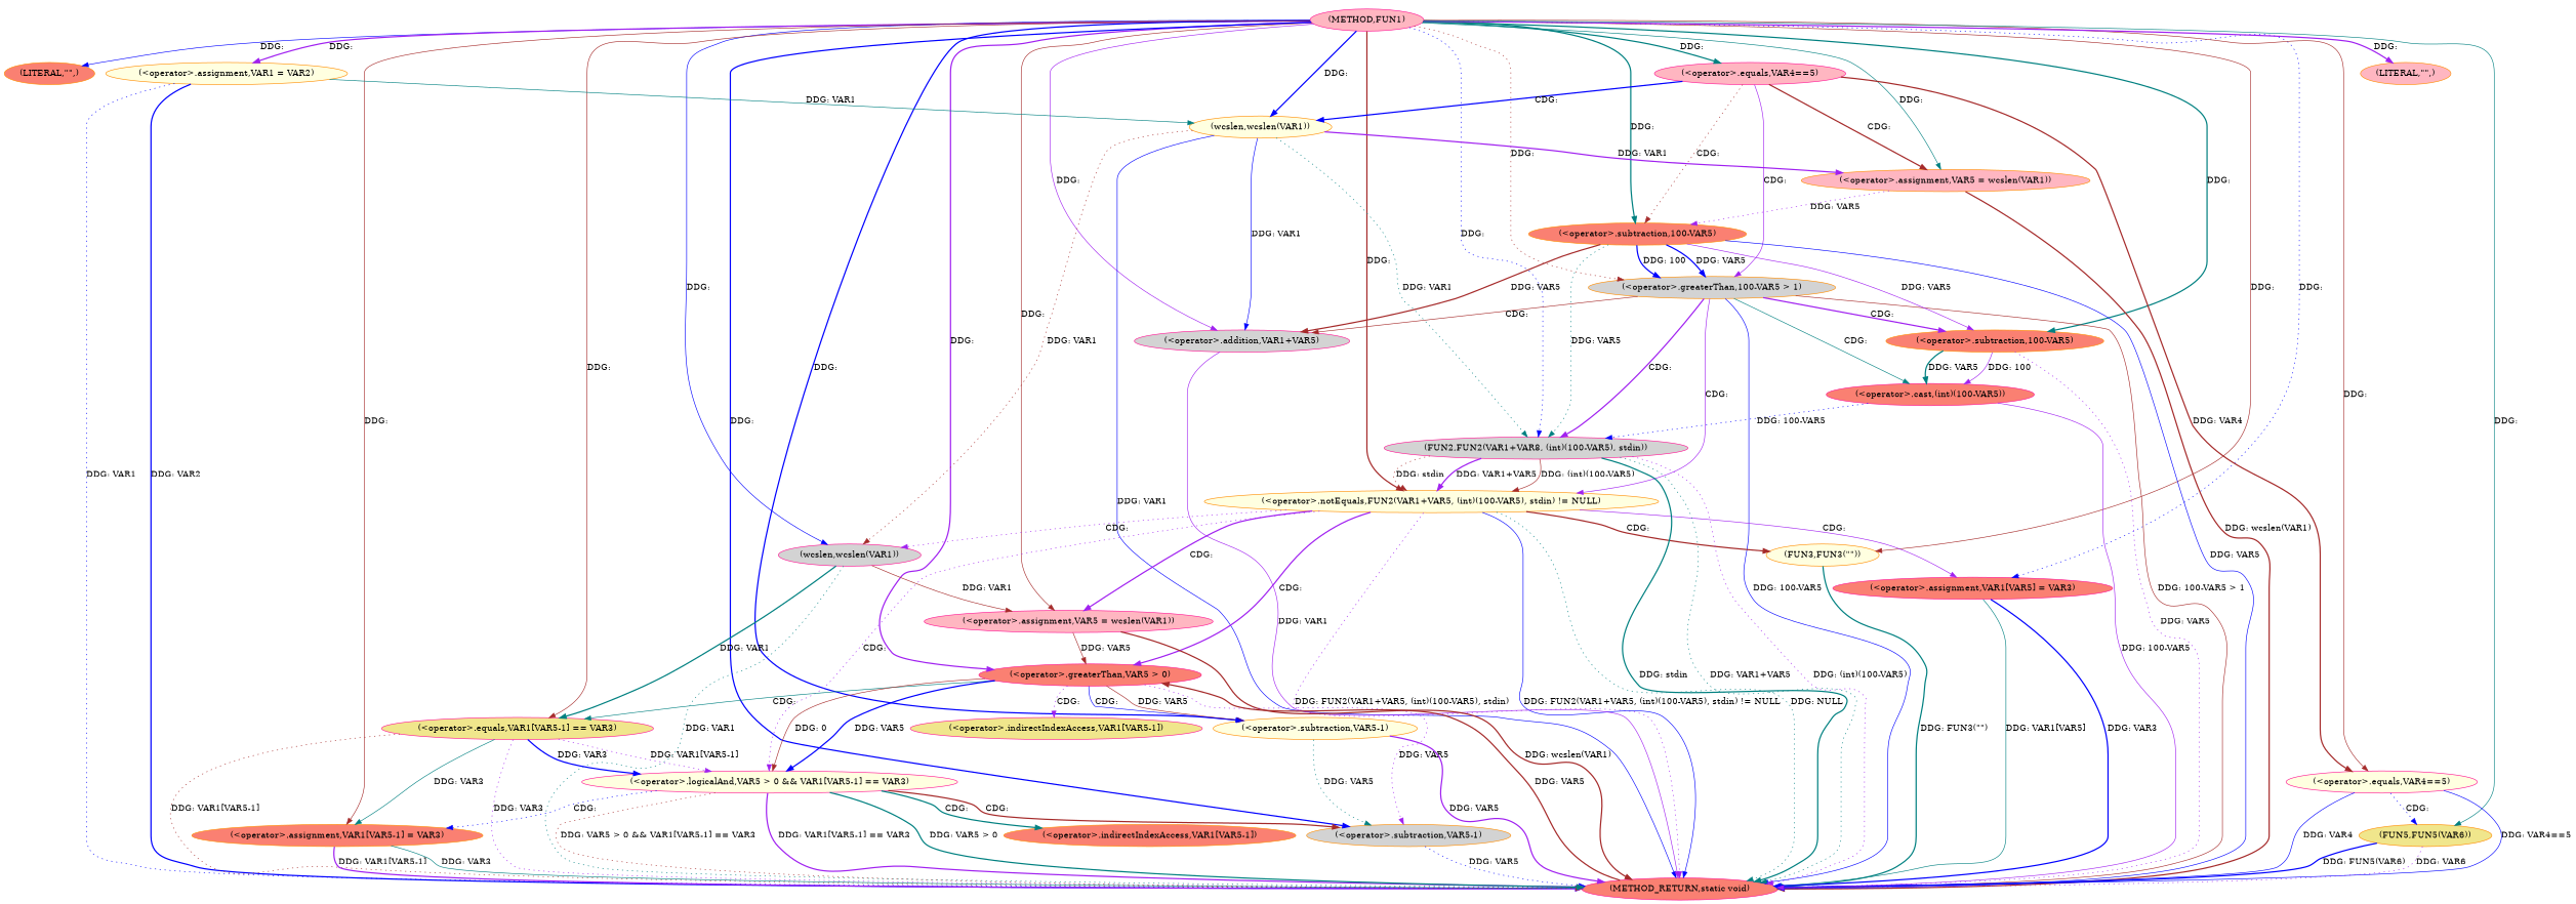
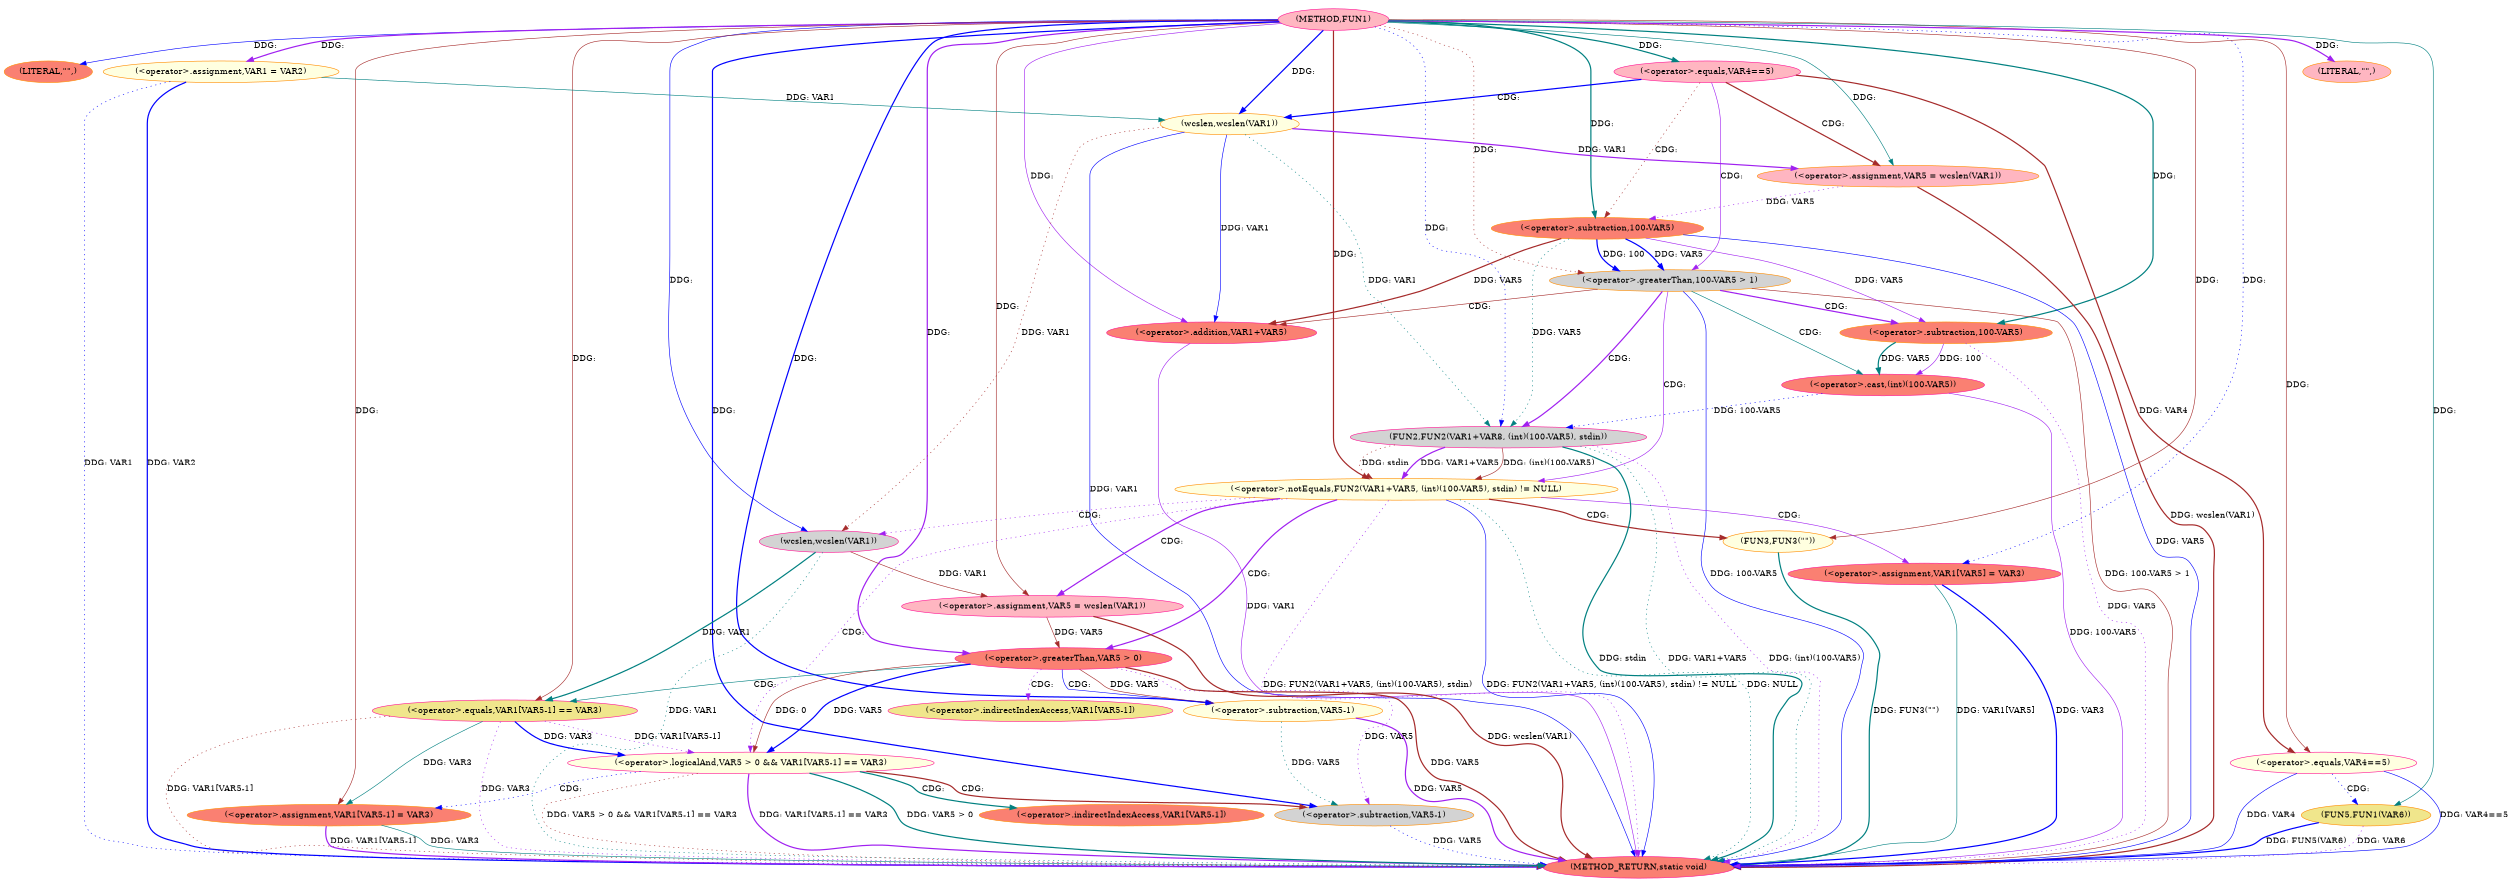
  digraph {
    node [color=darkorange fillcolor=salmon style=filled]
    edge [color=purple style=bold]
    n1 [color=deeppink fillcolor=lightpink label="(METHOD,FUN1)"]
    n2 [label="(LITERAL,\"\",)"]
    n3 [fillcolor=lightyellow label="(<operator>.assignment,VAR1 = VAR2)"]
    n4 [color=deeppink fillcolor=lightpink label="(<operator>.equals,VAR4==5)"]
    n5 [fillcolor=lightpink label="(<operator>.assignment,VAR5 = wcslen(VAR1))"]
    n6 [fillcolor=lightyellow label="(wcslen,wcslen(VAR1))"]
    n7 [fillcolor=lightgrey label="(<operator>.greaterThan,100-VAR5 > 1)"]
    n8 [label="(<operator>.subtraction,100-VAR5)"]
    n9 [fillcolor=lightyellow label="(<operator>.notEquals,FUN2(VAR1+VAR5, (int)(100-VAR5), stdin) != NULL)"]
    n10 [color=deeppink fillcolor=lightgrey label="(FUN2,FUN2(VAR1+VAR8, (int)(100-VAR5), stdin))"]
-   n11 [color=deeppink fillcolor=lightgrey label="(<operator>.addition,VAR1+VAR5)"]
+   n11 [color=deeppink label="(<operator>.addition,VAR1+VAR5)"]
    n12 [label="(<operator>.subtraction,100-VAR5)"]
    n13 [color=deeppink fillcolor=lightpink label="(<operator>.assignment,VAR5 = wcslen(VAR1))"]
    n14 [color=deeppink fillcolor=lightgrey label="(wcslen,wcslen(VAR1))"]
    n15 [color=deeppink label="(<operator>.greaterThan,VAR5 > 0)"]
    n16 [color=deeppink fillcolor=khaki label="(<operator>.equals,VAR1[VAR5-1] == VAR3)"]
    n17 [fillcolor=lightyellow label="(<operator>.subtraction,VAR5-1)"]
    n18 [label="(<operator>.assignment,VAR1[VAR5-1] = VAR3)"]
    n19 [fillcolor=lightgrey label="(<operator>.subtraction,VAR5-1)"]
    n20 [fillcolor=lightyellow label="(FUN3,FUN3(\"\"))"]
    n21 [color=deeppink label="(<operator>.assignment,VAR1[VAR5] = VAR3)"]
    n22 [color=deeppink fillcolor=lightyellow label="(<operator>.equals,VAR4==5)"]
    n23 [fillcolor=lightpink label="(LITERAL,\"\",)"]
-   n24 [fillcolor=khaki label="(FUN5,FUN5(VAR6))"]
+   n24 [fillcolor=khaki label="(FUN5,FUN1(VAR6))"]
    n25 [color=deeppink label="(METHOD_RETURN,static void)"]
    n26 [color=deeppink label="(<operator>.cast,(int)(100-VAR5))"]
    n27 [color=deeppink fillcolor=lightyellow label="(<operator>.logicalAnd,VAR5 > 0 && VAR1[VAR5-1] == VAR3)"]
    n28 [color=deeppink fillcolor=khaki label="(<operator>.indirectIndexAccess,VAR1[VAR5-1])"]
    n29 [label="(<operator>.indirectIndexAccess,VAR1[VAR5-1])"]
    n1 -> n2 [color=blue label="DDG: " style=solid]
    n1 -> n3 [label="DDG: "]
    n1 -> n4 [color=teal label="DDG: "]
    n1 -> n5 [color=teal label="DDG: " style=solid]
    n1 -> n6 [color=blue label="DDG: "]
    n1 -> n7 [color=brown label="DDG: " style=dotted]
    n1 -> n8 [color=teal label="DDG: "]
    n1 -> n9 [color=brown label="DDG: "]
    n1 -> n10 [color=blue label="DDG: " style=dotted]
    n1 -> n11 [label="DDG: " style=solid]
    n1 -> n12 [color=teal label="DDG: "]
    n1 -> n13 [color=brown label="DDG: " style=solid]
    n1 -> n14 [color=blue label="DDG: " style=solid]
    n1 -> n15 [label="DDG: "]
    n1 -> n16 [color=brown label="DDG: " style=solid]
    n1 -> n17 [color=blue label="DDG: "]
    n1 -> n18 [color=brown label="DDG: " style=solid]
    n1 -> n19 [color=blue label="DDG: "]
    n1 -> n20 [color=brown label="DDG: " style=solid]
    n1 -> n21 [color=blue label="DDG: " style=dotted]
    n1 -> n22 [color=brown label="DDG: " style=solid]
    n1 -> n23 [label="DDG: "]
    n1 -> n24 [color=teal label="DDG: " style=solid]
    n3 -> n6 [color=teal label="DDG: VAR1" style=solid]
    n3 -> n25 [color=blue label="DDG: VAR1" style=dotted]
    n3 -> n25 [color=blue label="DDG: VAR2"]
    n4 -> n5 [color=brown label="CDG: "]
    n4 -> n6 [color=blue label="CDG: "]
    n4 -> n7 [label="CDG: " style=solid]
    n4 -> n8 [color=brown label="CDG: " style=dotted]
    n4 -> n22 [color=brown label="DDG: VAR4"]
    n5 -> n8 [label="DDG: VAR5" style=dotted]
    n5 -> n25 [color=brown label="DDG: wcslen(VAR1)"]
    n6 -> n5 [label="DDG: VAR1"]
    n6 -> n10 [color=teal label="DDG: VAR1" style=dotted]
    n6 -> n11 [color=blue label="DDG: VAR1" style=solid]
    n6 -> n14 [color=brown label="DDG: VAR1" style=dotted]
    n6 -> n25 [color=blue label="DDG: VAR1" style=solid]
    n7 -> n9 [label="CDG: " style=solid]
    n7 -> n10 [label="CDG: "]
    n7 -> n11 [color=brown label="CDG: " style=solid]
    n7 -> n12 [label="CDG: "]
    n7 -> n25 [color=brown label="DDG: 100-VAR5 > 1" style=solid]
    n7 -> n25 [color=blue label="DDG: 100-VAR5" style=solid]
    n7 -> n26 [color=teal label="CDG: " style=solid]
    n8 -> n7 [color=blue label="DDG: 100"]
    n8 -> n7 [color=blue label="DDG: VAR5"]
    n8 -> n10 [color=teal label="DDG: VAR5" style=dotted]
    n8 -> n11 [color=brown label="DDG: VAR5"]
    n8 -> n12 [label="DDG: VAR5" style=solid]
    n8 -> n25 [color=blue label="DDG: VAR5" style=solid]
    n9 -> n13 [label="CDG: "]
    n9 -> n14 [label="CDG: " style=dotted]
    n9 -> n15 [label="CDG: "]
    n9 -> n20 [color=brown label="CDG: "]
    n9 -> n21 [label="CDG: " style=solid]
    n9 -> n25 [label="DDG: FUN2(VAR1+VAR5, (int)(100-VAR5), stdin)" style=dotted]
    n9 -> n25 [color=blue label="DDG: FUN2(VAR1+VAR5, (int)(100-VAR5), stdin) != NULL" style=solid]
    n9 -> n25 [color=teal label="DDG: NULL" style=dotted]
    n9 -> n27 [label="CDG: " style=dotted]
    n10 -> n9 [label="DDG: VAR1+VAR5"]
    n10 -> n9 [color=brown label="DDG: (int)(100-VAR5)" style=solid]
    n10 -> n9 [color=brown label="DDG: stdin" style=dotted]
    n10 -> n25 [color=teal label="DDG: stdin"]
    n10 -> n25 [color=teal label="DDG: VAR1+VAR5" style=dotted]
    n10 -> n25 [label="DDG: (int)(100-VAR5)" style=dotted]
    n11 -> n25 [label="DDG: VAR1" style=solid]
    n12 -> n25 [label="DDG: VAR5" style=dotted]
    n12 -> n26 [label="DDG: 100" style=solid]
    n12 -> n26 [color=teal label="DDG: VAR5"]
    n13 -> n15 [color=brown label="DDG: VAR5" style=solid]
    n13 -> n25 [color=brown label="DDG: wcslen(VAR1)"]
    n14 -> n13 [color=brown label="DDG: VAR1" style=solid]
    n14 -> n16 [color=teal label="DDG: VAR1"]
    n14 -> n25 [color=teal label="DDG: VAR1" style=dotted]
    n15 -> n16 [color=teal label="CDG: " style=solid]
    n15 -> n17 [color=brown label="DDG: VAR5" style=solid]
    n15 -> n17 [color=blue label="CDG: " style=solid]
    n15 -> n19 [label="DDG: VAR5" style=dotted]
-   n25 -> n15 [color=brown label="DDG: VAR5"]
+   n15 -> n25 [color=brown label="DDG: VAR5"]
    n15 -> n27 [color=blue label="DDG: VAR5"]
    n15 -> n27 [color=brown label="DDG: 0" style=solid]
    n15 -> n28 [label="CDG: " style=dotted]
    n16 -> n18 [color=teal label="DDG: VAR3" style=solid]
    n16 -> n25 [label="DDG: VAR3" style=dotted]
    n16 -> n25 [color=brown label="DDG: VAR1[VAR5-1]" style=dotted]
    n16 -> n27 [label="DDG: VAR1[VAR5-1]" style=dotted]
    n16 -> n27 [color=blue label="DDG: VAR3"]
    n17 -> n19 [color=teal label="DDG: VAR5" style=dotted]
    n17 -> n25 [label="DDG: VAR5"]
    n18 -> n25 [label="DDG: VAR1[VAR5-1]"]
    n18 -> n25 [color=teal label="DDG: VAR3" style=solid]
    n19 -> n25 [color=blue label="DDG: VAR5" style=dotted]
    n20 -> n25 [color=teal label="DDG: FUN3(\"\")"]
    n21 -> n25 [color=teal label="DDG: VAR1[VAR5]" style=solid]
    n21 -> n25 [color=blue label="DDG: VAR3"]
    n22 -> n24 [color=blue label="CDG: " style=dotted]
    n22 -> n25 [color=blue label="DDG: VAR4==5" style=solid]
    n22 -> n25 [color=blue label="DDG: VAR4" style=solid]
    n24 -> n25 [label="DDG: VAR6" style=dotted]
    n24 -> n25 [color=blue label="DDG: FUN5(VAR6)"]
    n26 -> n10 [color=blue label="DDG: 100-VAR5" style=dotted]
    n26 -> n25 [label="DDG: 100-VAR5" style=solid]
    n27 -> n18 [color=blue label="CDG: " style=dotted]
    n27 -> n19 [color=brown label="CDG: "]
    n27 -> n25 [color=brown label="DDG: VAR5 > 0 && VAR1[VAR5-1] == VAR3" style=dotted]
    n27 -> n25 [label="DDG: VAR1[VAR5-1] == VAR3"]
    n27 -> n25 [color=teal label="DDG: VAR5 > 0"]
    n27 -> n29 [color=teal label="CDG: "]
  }
